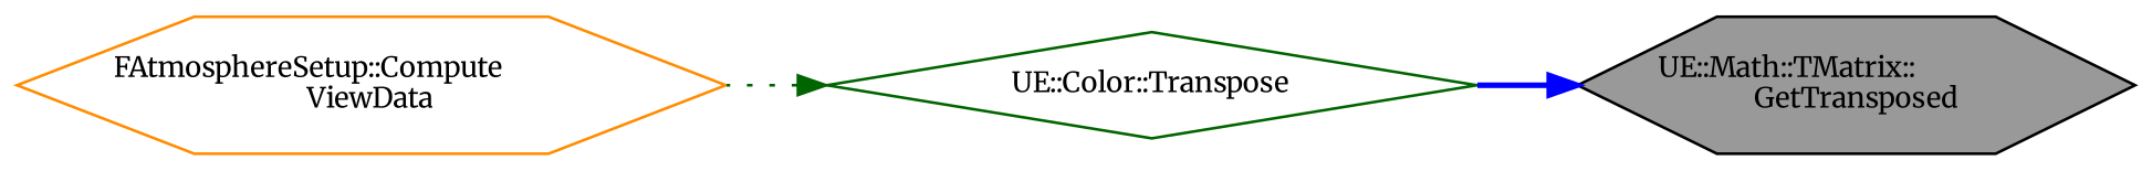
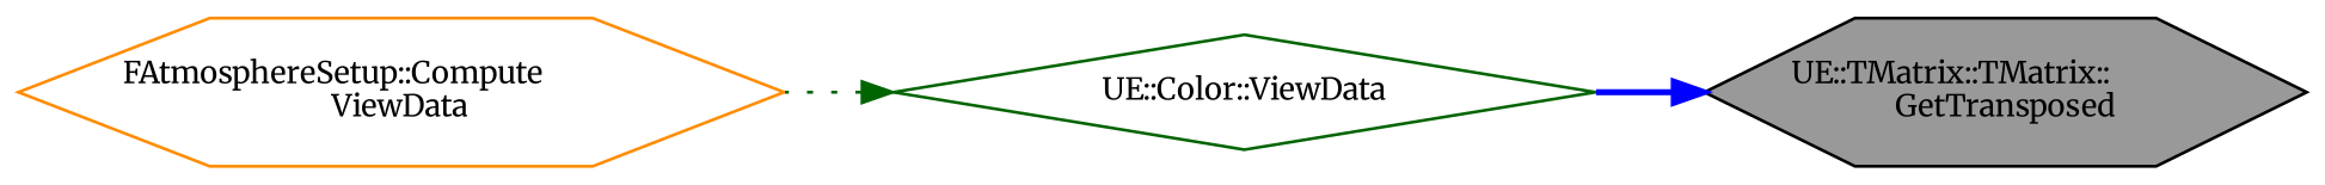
  digraph {
    fontname=Merriweather
    rankdir=RL
    node [fillcolor=white fontname=Merriweather fontsize=10 shape=hexagon style=filled]
    edge [dir=back fontname=Merriweather fontsize=10 labelfontname=Helvetica labelfontsize=10]
-   n1 [color=black fillcolor=grey60 fontcolor=black height=0.2 label="UE::Math::TMatrix::\lGetTransposed" width=0.4]
-   n2 [color=darkgreen height=0.2 label="UE::Color::Transpose" shape=diamond width=0.4]
+   n1 [color=black fillcolor=grey60 fontcolor=black height=0.2 label="UE::TMatrix::TMatrix::\lGetTransposed" width=0.4]
+   n2 [color=darkgreen height=0.2 label="UE::Color::ViewData" shape=diamond width=0.4]
    n3 [color=darkorange height=0.2 label="FAtmosphereSetup::Compute\lViewData" width=0.4]
    n1 -> n2 [color=blue style=bold]
    n2 -> n3 [color=darkgreen style=dotted]
  }
